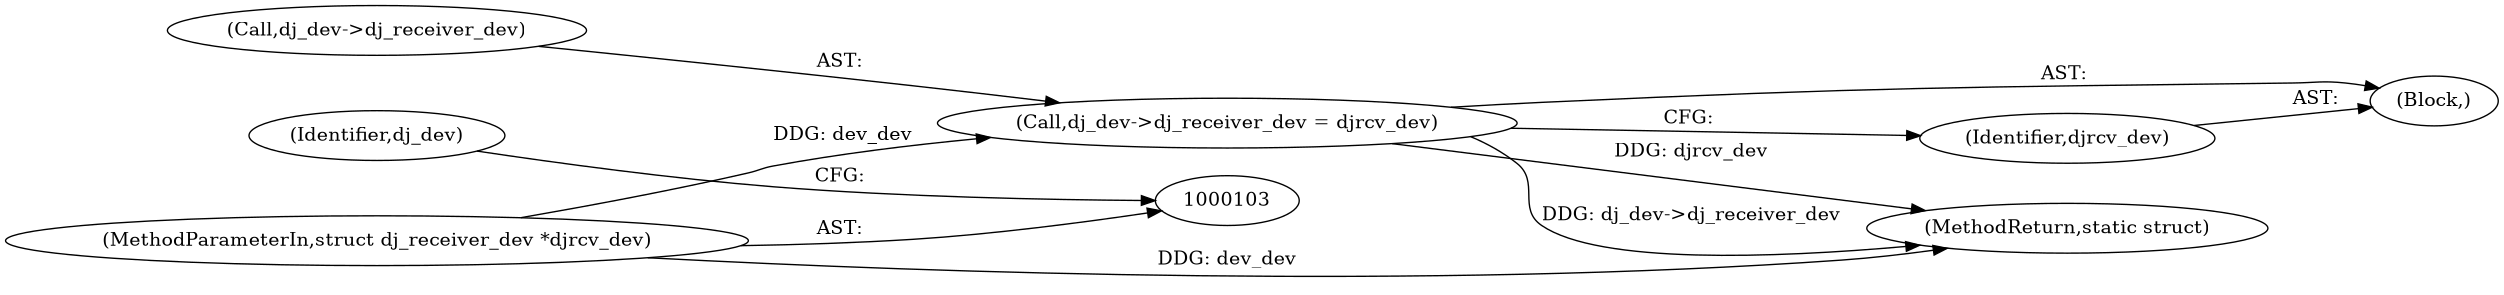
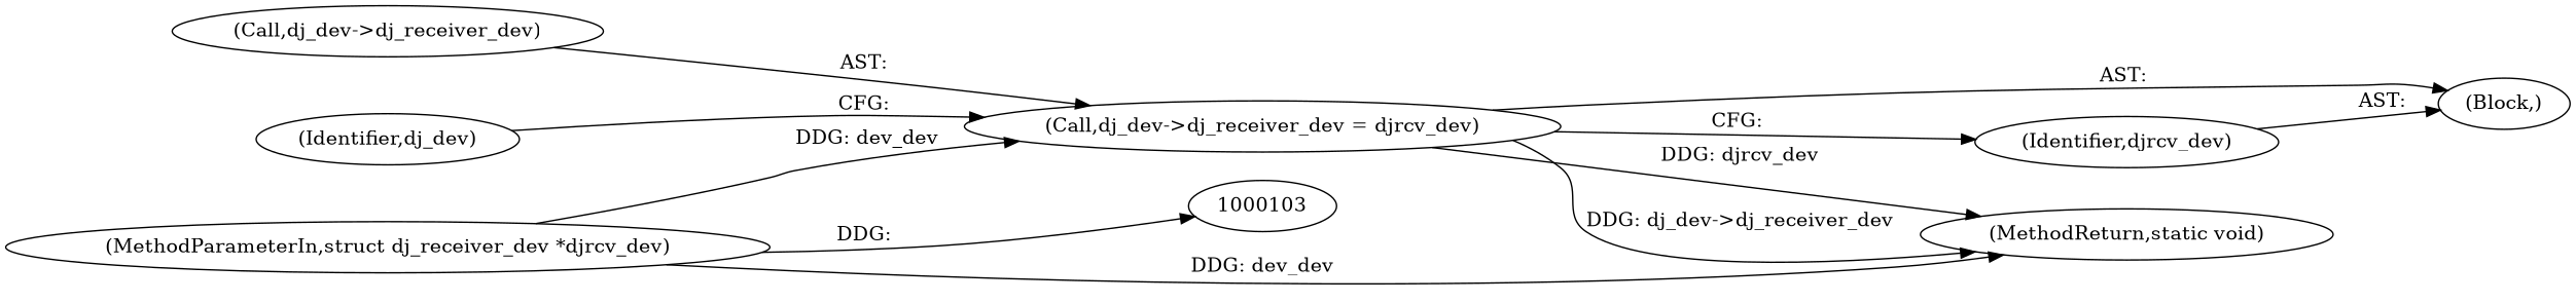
  digraph {
    fontname="DejaVu Serif"
    rankdir=LR
    node [fontname="DejaVu Serif"]
    edge [fontname="DejaVu Serif"]
    n1 [label="(Call,dj_dev->dj_receiver_dev = djrcv_dev)"]
    n2 [label="(Block,)"]
    n3 [label="(Identifier,djrcv_dev)"]
-   n4 [label="(MethodReturn,static struct)"]
+   n4 [label="(MethodReturn,static void)"]
    n5 [label="(MethodParameterIn,struct dj_receiver_dev *djrcv_dev)"]
    1000103
    n7 [label="(Identifier,dj_dev)"]
    n8 [label="(Call,dj_dev->dj_receiver_dev)"]
    n1 -> n2 [label="AST: "]
    n1 -> n3 [label="CFG: "]
    n1 -> n4 [label="DDG: djrcv_dev"]
    n1 -> n4 [label="DDG: dj_dev->dj_receiver_dev"]
    n3 -> n2 [label="AST: "]
    n5 -> n1 [label="DDG: dev_dev"]
    n5 -> n4 [label="DDG: dev_dev"]
-   n5 -> 1000103 [label="AST: "]
-   n7 -> 1000103 [label="CFG: "]
+   n5 -> 1000103 [label="DDG: "]
+   n7 -> n1 [label="CFG: "]
    n8 -> n1 [label="AST: "]
  }
